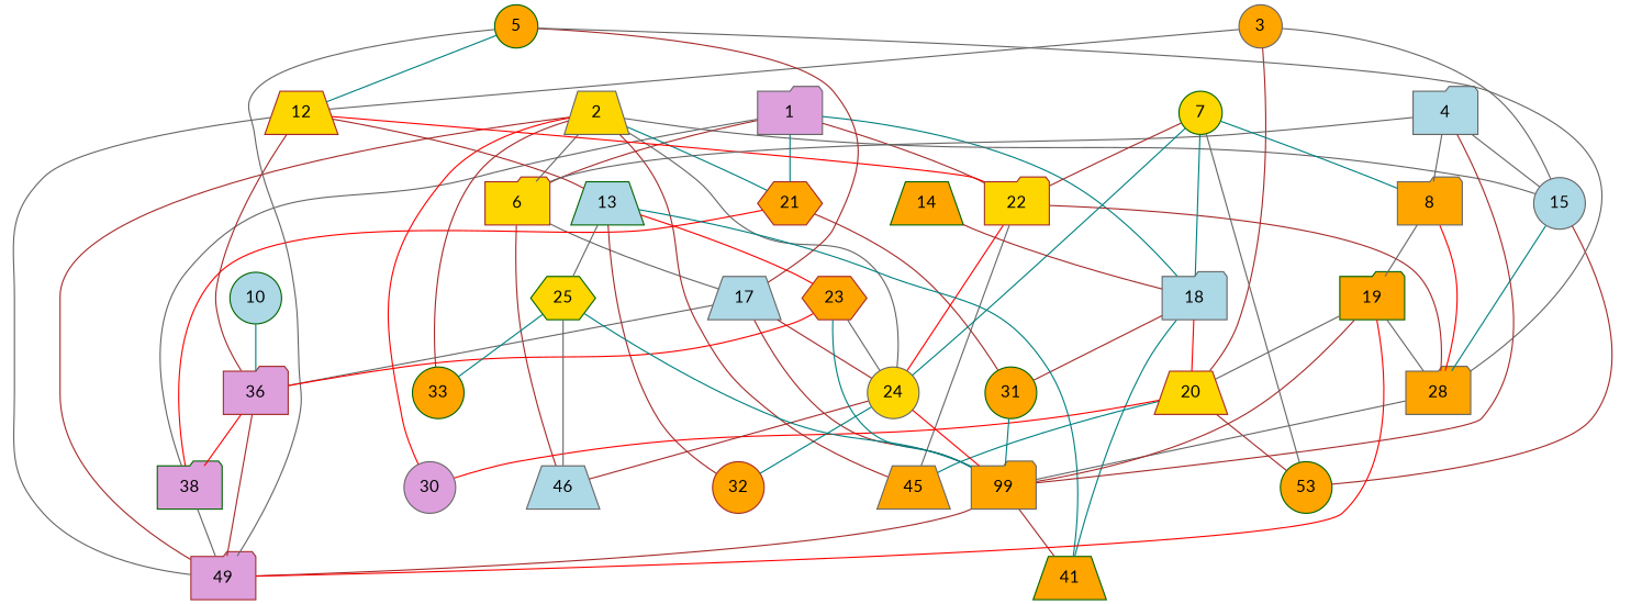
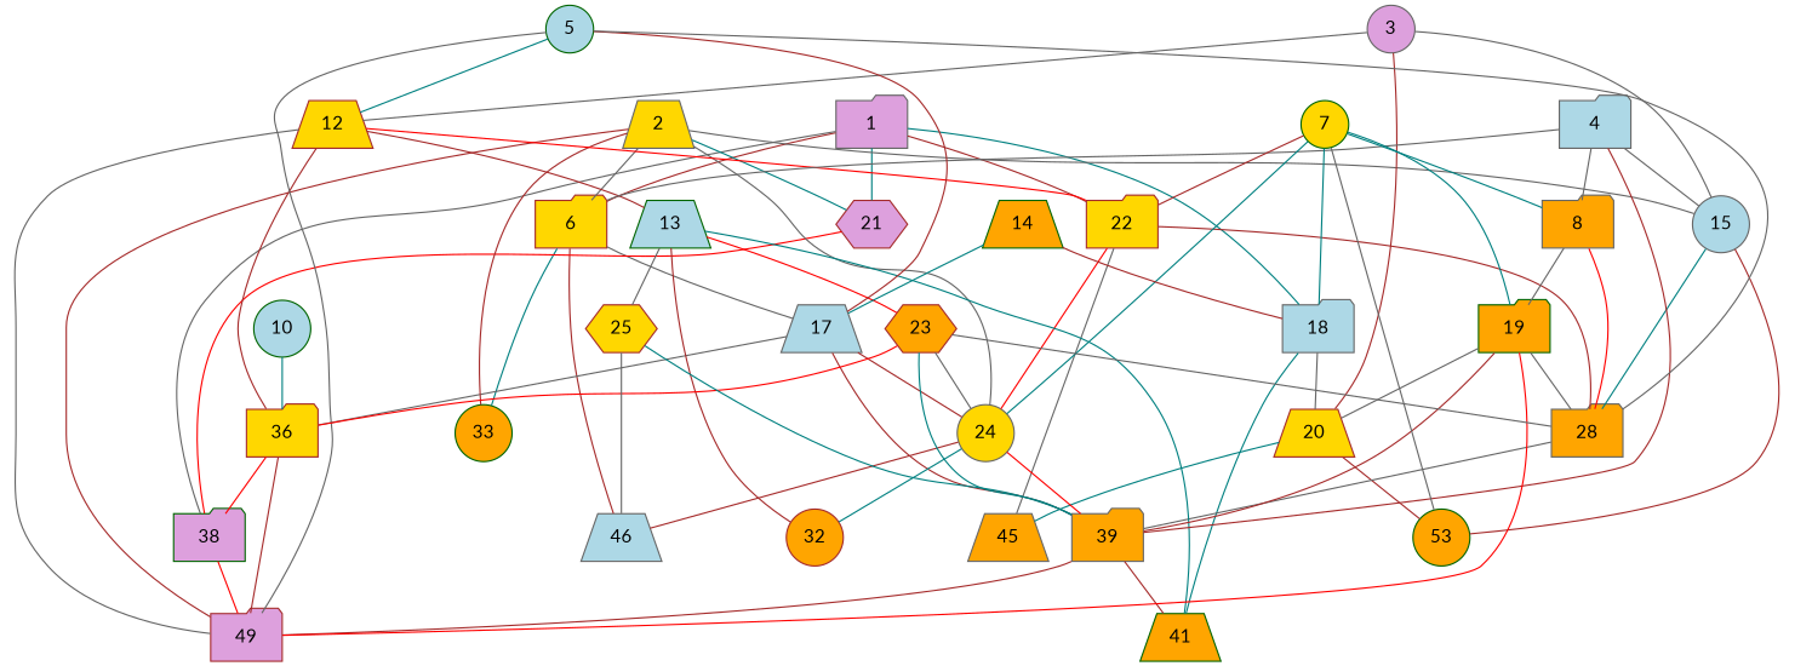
  graph {
    fontname=Lato
    node [color=gray40 fillcolor=orange fontname=Lato shape=folder style=filled]
    edge [color=brown fontname=Lato]
    6 [color=brown fillcolor=gold super="+9"]
    17 [fillcolor=lightblue shape=trapezium super="+34"]
    46 [fillcolor=lightblue shape=trapezium]
    1 [fillcolor=plum]
    18 [fillcolor=lightblue super="+37"]
-   21 [color=brown shape=hexagon super="+48"]
+   21 [color=brown fillcolor=plum shape=hexagon super="+48"]
    22 [color=brown fillcolor=gold super="+26"]
    38 [color=darkgreen fillcolor=plum super="+47"]
    20 [color=brown fillcolor=gold shape=trapezium super="+35"]
    41 [color=darkgreen shape=trapezium]
-   31 [color=darkgreen shape=circle]
    24 [fillcolor=gold shape=circle super="+50"]
    45 [shape=trapezium]
    28 [super="+54"]
    49 [color=brown fillcolor=plum super="+51"]
    2 [fillcolor=gold shape=trapezium super="+16"]
    15 [fillcolor=lightblue shape=circle]
-   30 [fillcolor=plum shape=circle]
    33 [color=darkgreen shape=circle]
    53 [color=darkgreen shape=circle]
-   39 [super="+42" label=99]
+   39 [super="+42"]
    32 [color=brown shape=circle]
-   3 [shape=circle super="+11"]
+   3 [fillcolor=plum shape=circle super="+11"]
    12 [color=brown fillcolor=gold shape=trapezium super="+55"]
-   36 [color=brown fillcolor=plum super="+44"]
+   36 [color=brown fillcolor=gold super="+44"]
    13 [color=darkgreen fillcolor=lightblue shape=trapezium super="+40"]
    4 [fillcolor=lightblue super="+43"]
    8
    19 [color=darkgreen super="+27"]
-   5 [color=darkgreen shape=circle]
+   5 [color=darkgreen fillcolor=lightblue shape=circle]
    7 [color=darkgreen fillcolor=gold shape=circle super="+52"]
    10 [color=darkgreen fillcolor=lightblue shape=circle]
    23 [color=brown shape=hexagon super="+29"]
-   25 [color=darkgreen fillcolor=gold shape=hexagon super="+56"]
+   25 [color=brown fillcolor=gold shape=hexagon super="+56"]
    14 [color=darkgreen shape=trapezium]
    6 -- 17 [color=gray40]
    6 -- 46
    17 -- 24
    17 -- 39
    17 -- 36 [color=gray40]
    1 -- 6
    1 -- 18 [color=teal]
    1 -- 21 [color=teal]
    1 -- 22
    1 -- 38 [color=gray40]
-   18 -- 20 [color=red]
+   18 -- 20 [color=gray40]
    18 -- 41 [color=teal]
-   18 -- 31
    21 -- 38 [color=red]
-   21 -- 31
    22 -- 24 [color=red]
    22 -- 45 [color=gray40]
    22 -- 28
-   38 -- 49 [color=gray40]
+   38 -- 49 [color=red]
    20 -- 45 [color=teal]
-   20 -- 30 [color=red]
    20 -- 53
-   31 -- 39 [color=teal]
    24 -- 46
    24 -- 39 [color=red]
    24 -- 32 [color=teal]
    28 -- 39 [color=gray40]
    2 -- 6 [color=gray40]
    2 -- 21 [color=teal]
    2 -- 24 [color=gray40]
-   2 -- 45
    2 -- 49
    2 -- 15 [color=gray40]
-   2 -- 30 [color=red]
    2 -- 33
    15 -- 28 [color=teal]
    15 -- 53
    39 -- 41
    39 -- 49
    3 -- 20
    3 -- 15 [color=gray40]
    3 -- 12 [color=gray40]
    12 -- 22 [color=red]
    12 -- 49 [color=gray40 weight=2]
    12 -- 36 [weight=2]
    12 -- 13
    36 -- 38 [color=red]
    36 -- 49
    13 -- 41 [color=teal]
    13 -- 32
    13 -- 23 [color=red]
    13 -- 25 [color=gray40 weight=2]
    4 -- 6 [color=gray40]
    4 -- 15 [color=gray40]
    4 -- 39
    4 -- 8 [color=gray40]
    8 -- 28 [color=red]
    8 -- 19 [color=gray40]
    19 -- 20 [color=gray40 weight=2]
    19 -- 28 [color=gray40]
    19 -- 49 [color=red]
    19 -- 39
    5 -- 17
    5 -- 28 [color=gray40]
    5 -- 49 [color=gray40]
    5 -- 12 [color=teal]
    7 -- 18 [color=teal]
    7 -- 22
    7 -- 24 [color=teal]
    7 -- 53 [color=gray40]
    7 -- 8 [color=teal]
+   7 -- 19 [color=teal]
    10 -- 36 [color=teal weight=2]
    23 -- 24 [color=gray40]
+   23 -- 28 [color=gray40]
    23 -- 39 [color=teal]
    23 -- 36 [color=red]
    25 -- 46 [color=gray40]
-   25 -- 33 [color=teal]
+   6 -- 33 [color=teal]
    25 -- 39 [color=teal]
+   14 -- 17 [color=teal]
    14 -- 18
  }
